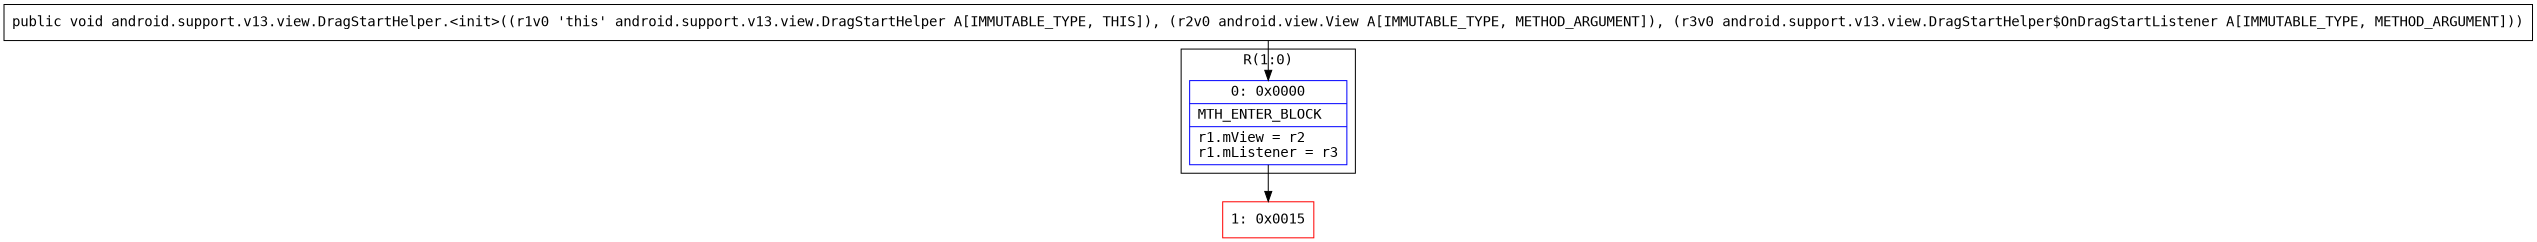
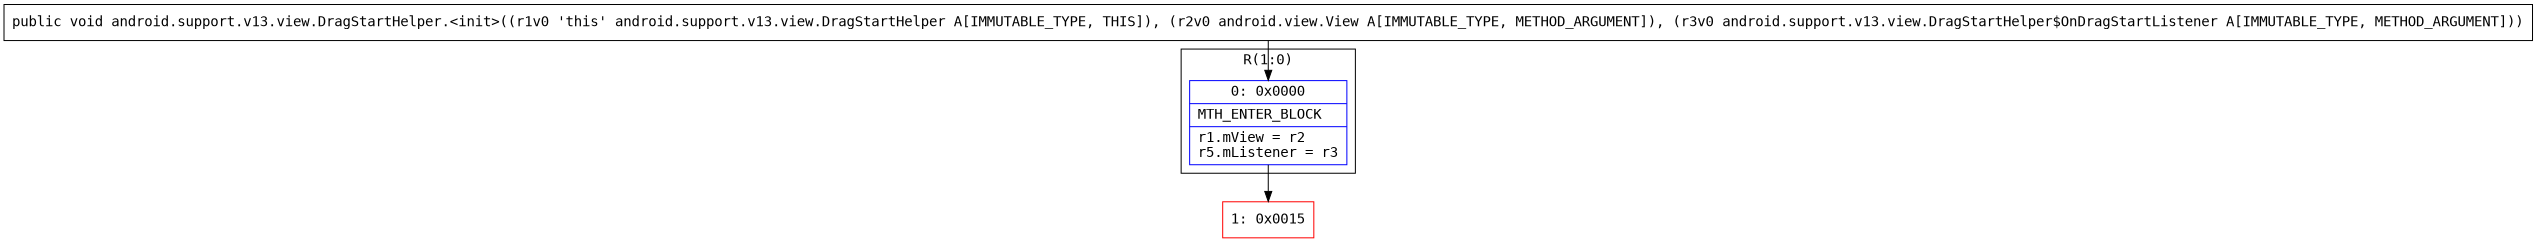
  digraph {
    fontname="DejaVu Sans Mono"
    node [shape=record fontname="DejaVu Sans Mono"]
    edge [fontname="DejaVu Sans Mono"]
-   n1 [color=blue label="{0\:\ 0x0000|MTH_ENTER_BLOCK\l|r1.mView = r2\lr1.mListener = r3\l}"]
+   n1 [color=blue label="{0\:\ 0x0000|MTH_ENTER_BLOCK\l|r1.mView = r2\lr5.mListener = r3\l}"]
    n2 [color=red label="{1\:\ 0x0015}"]
    n3 [label="{public void android.support.v13.view.DragStartHelper.\<init\>((r1v0 'this' android.support.v13.view.DragStartHelper A[IMMUTABLE_TYPE, THIS]), (r2v0 android.view.View A[IMMUTABLE_TYPE, METHOD_ARGUMENT]), (r3v0 android.support.v13.view.DragStartHelper$OnDragStartListener A[IMMUTABLE_TYPE, METHOD_ARGUMENT])) }"]
    subgraph cluster_1 {
      label="R(1:0)"
      n1
    }
    n1 -> n2
    n3 -> n1
  }
